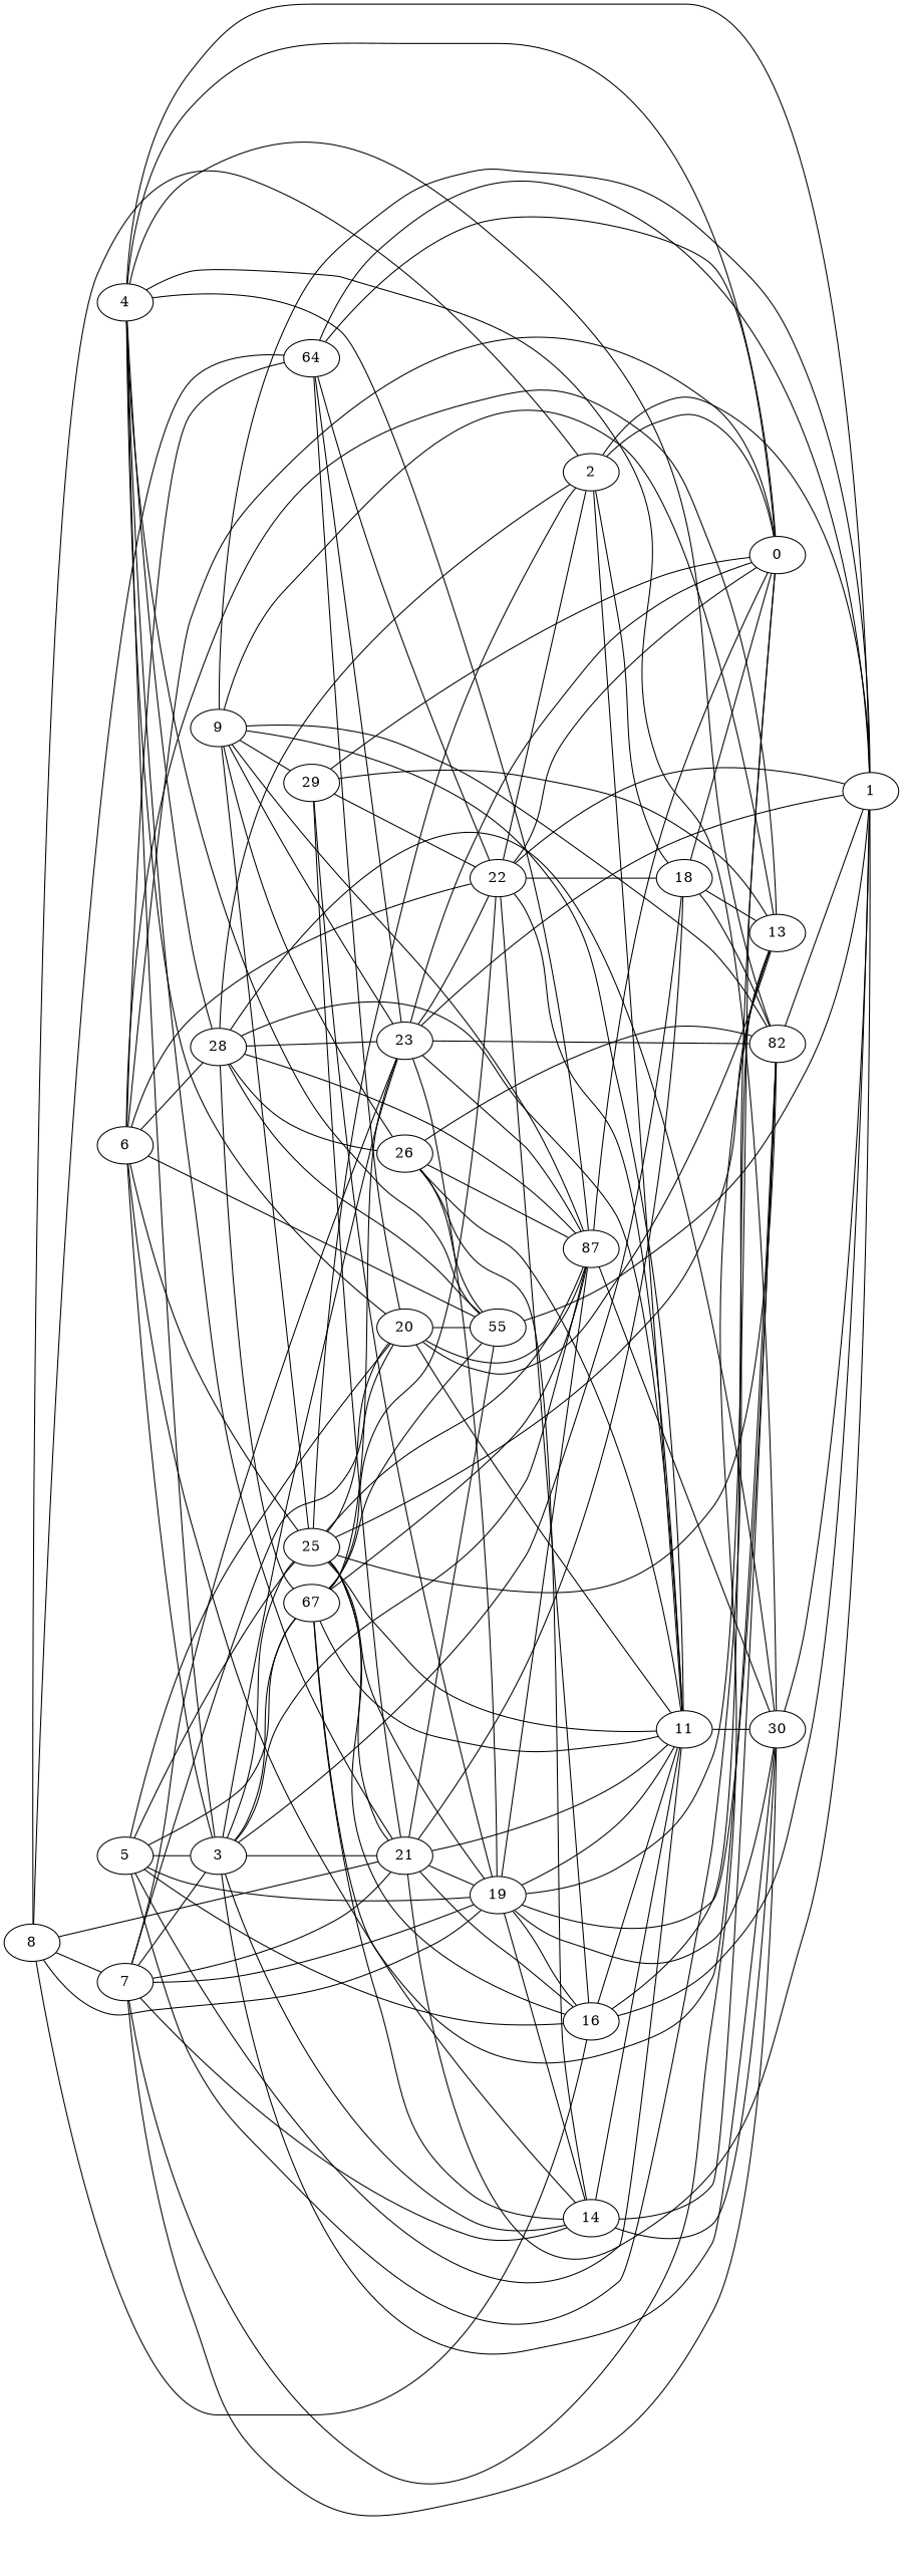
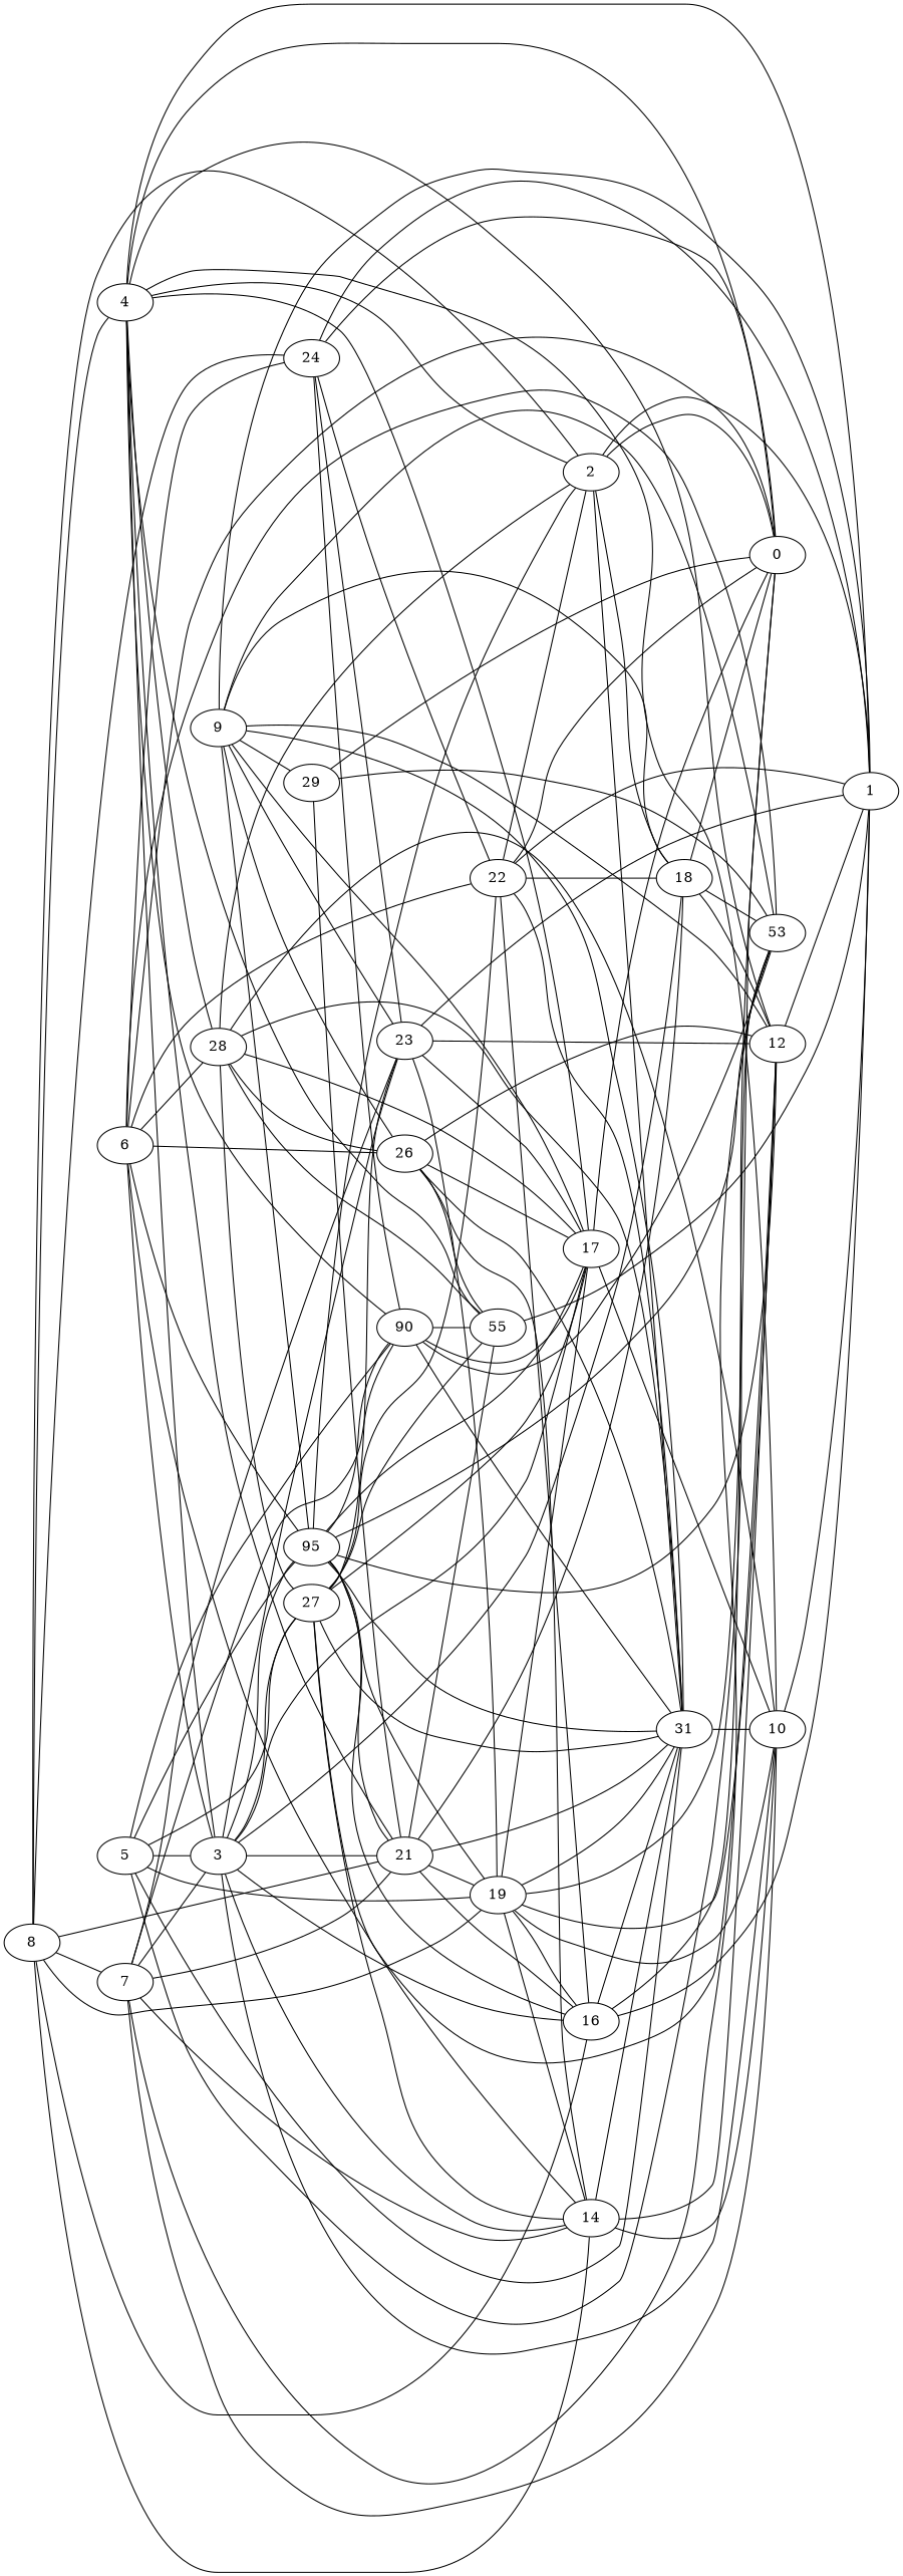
  digraph {
    rankdir=LR
    edge [color=black dir=none]
    4
-   20
+   20 [label=90]
    28
    3
    2
    21
-   12 [label=82]
+   12
    n8 [label=55]
    0
-   10 [label=30]
+   10
    1
-   17 [label=87]
-   11
-   13
+   17
+   11 [label=31]
+   13 [label=53]
    26
-   27 [label=67]
+   27
    23
    18
    16
-   25
+   25 [label=95]
    14
    19
    22
    9
    29
    6
-   24 [label=64]
+   24
    8
    7
    5
    subgraph sub_1 {
      4
      20
      28
      3
      2
      21
      12
      n8
      0
      10
      1
      17
      11
      13
      26
      27
      23
      18
      16
      25
      14
      19
      22
      9
      29
      6
      24
      8
      7
      5
    }
    4 -> 20
    4 -> 28
    4 -> 3
+   4 -> 2
    4 -> 21
    4 -> 12
    4 -> n8
    4 -> 0
    4 -> 10
    4 -> 1
    4 -> 17
    20 -> n8
    20 -> 17
    20 -> 11
    20 -> 13
    28 -> 2
    28 -> n8
    28 -> 10
    28 -> 17
    28 -> 11
    28 -> 26
    28 -> 27
-   28 -> 23
    3 -> 21
    3 -> 10
    3 -> 17
    3 -> 27
    3 -> 23
    3 -> 18
-   5 -> 16
+   3 -> 16
    3 -> 25
    3 -> 14
    2 -> 0
    2 -> 1
    2 -> 11
    2 -> 18
    21 -> n8
-   21 -> 1
    21 -> 11
    21 -> 18
    21 -> 16
    21 -> 19
    12 -> 1
    n8 -> 1
    10 -> 1
    17 -> 0
    17 -> 10
    11 -> 10
    26 -> 12
    26 -> n8
    26 -> 17
    26 -> 11
    26 -> 14
    27 -> 12
    27 -> n8
    27 -> 17
    27 -> 11
    27 -> 23
    27 -> 14
    27 -> 22
    23 -> 12
-   23 -> 0
    23 -> 1
    23 -> 17
    23 -> 19
-   23 -> 22
    18 -> 12
    18 -> 0
    18 -> 13
    16 -> 1
    16 -> 11
    16 -> 13
    25 -> 20
    25 -> 2
    25 -> 21
    25 -> 12
    25 -> 17
    25 -> 11
    25 -> 13
    25 -> 16
    25 -> 19
    14 -> 12
    14 -> 10
    14 -> 11
    19 -> 12
    19 -> 0
    19 -> 10
    19 -> 17
    19 -> 11
    19 -> 16
    19 -> 14
    22 -> 2
    22 -> 0
    22 -> 1
    22 -> 11
    22 -> 18
    22 -> 16
    9 -> 12
    9 -> 1
    9 -> 17
    9 -> 11
    9 -> 13
    9 -> 26
    9 -> 23
+   9 -> 18
    9 -> 25
    9 -> 29
    29 -> 21
    29 -> 0
    29 -> 13
-   29 -> 19
-   29 -> 22
    6 -> 28
    6 -> 3
    6 -> 0
    6 -> 13
-   6 -> n8
+   6 -> 26
    6 -> 25
    6 -> 14
    6 -> 22
    6 -> 24
    24 -> 20
    24 -> 0
    24 -> 1
    24 -> 23
    24 -> 22
+   8 -> 4
    8 -> 2
    8 -> 21
    8 -> 16
+   8 -> 14
    8 -> 19
    8 -> 24
    8 -> 7
    7 -> 20
    7 -> 3
    7 -> 21
    7 -> 10
    7 -> 13
    7 -> 23
    7 -> 14
-   7 -> 19
    5 -> 20
    5 -> 3
    5 -> 0
    5 -> 11
    5 -> 27
    5 -> 25
    5 -> 19
  }
